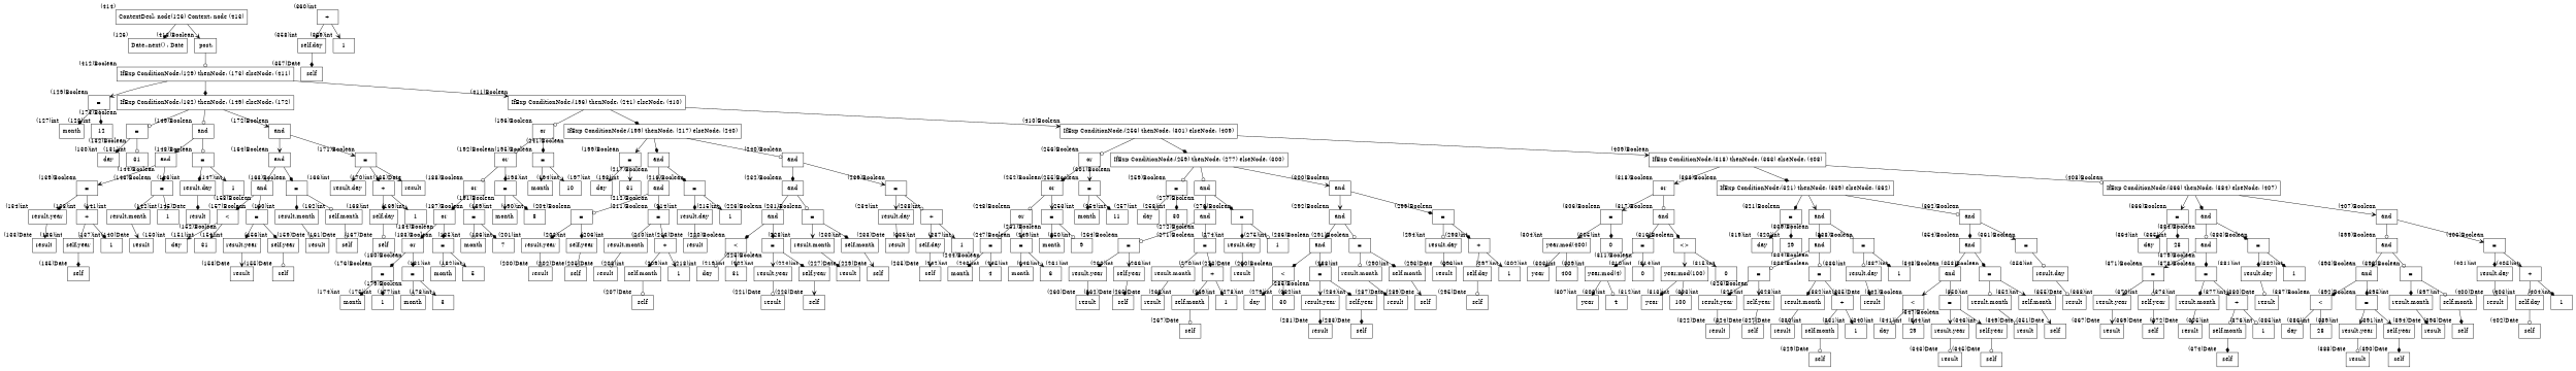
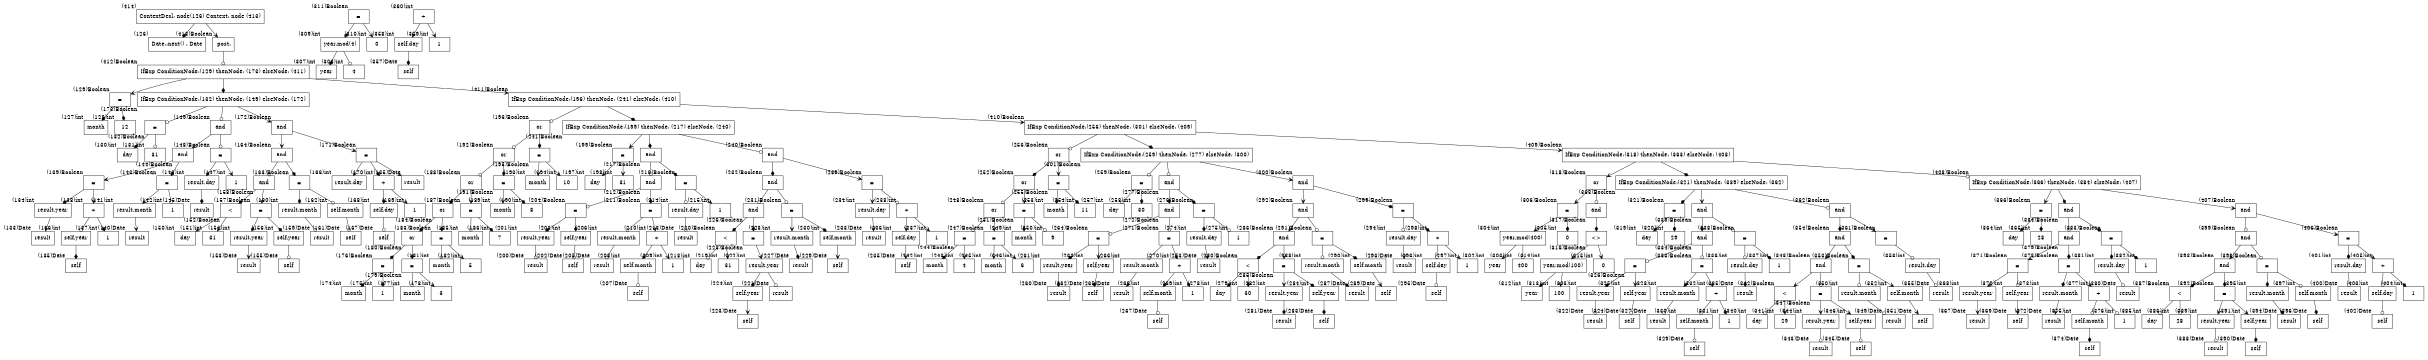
  digraph {
    node [shape=box]
    edge [arrowhead=diamond]
    n1 [label="ContextDecl: node(126) Context: node (413)" xlabel="(414)"]
    n2 [label="Date::next() : Date" xlabel="(126)"]
    n3 [label=" post:" xlabel="(413)Boolean"]
    n4 [label="IfExp ConditionNode:(129) thenNode: (173) elseNode: (411)" xlabel="(412)Boolean"]
    n5 [label="=" xlabel="(129)Boolean"]
    n6 [label="IfExp ConditionNode:(132) thenNode: (149) elseNode: (172)" xlabel="(173)Boolean"]
    n7 [label="IfExp ConditionNode:(196) thenNode: (241) elseNode: (410)" xlabel="(411)Boolean"]
    n8 [label=month xlabel="(127)int"]
    n9 [label=12 xlabel="(128)int"]
    n10 [label="=" xlabel="(132)Boolean"]
    n11 [label=and xlabel="(149)Boolean"]
    n12 [label=and xlabel="(172)Boolean"]
    n13 [label=or xlabel="(196)Boolean"]
    n14 [label="IfExp ConditionNode:(199) thenNode: (217) elseNode: (240)" xlabel="(241)Boolean"]
    n15 [label="IfExp ConditionNode:(256) thenNode: (301) elseNode: (409)" xlabel="(410)Boolean"]
    n16 [label=day xlabel="(130)int"]
    n17 [label=31 xlabel="(131)int"]
    n18 [label=and xlabel="(144)Boolean"]
    n19 [label="=" xlabel="(148)Boolean"]
    n20 [label=and xlabel="(164)Boolean"]
    n21 [label="=" xlabel="(171)Boolean"]
    n22 [label=or xlabel="(192)Boolean"]
    n23 [label="=" xlabel="(195)Boolean"]
    n24 [label="=" xlabel="(199)Boolean"]
    n25 [label=and xlabel="(217)Boolean"]
    n26 [label=and xlabel="(240)Boolean"]
    n27 [label=or xlabel="(256)Boolean"]
    n28 [label="IfExp ConditionNode:(259) thenNode: (277) elseNode: (300)" xlabel="(301)Boolean"]
    n29 [label="IfExp ConditionNode:(318) thenNode: (363) elseNode: (408)" xlabel="(409)Boolean"]
    n30 [label="=" xlabel="(139)Boolean"]
    n31 [label="=" xlabel="(143)Boolean"]
    n32 [label="result.day" xlabel="(146)int"]
    n33 [label=1 xlabel="(147)int"]
    n34 [label=and xlabel="(158)Boolean"]
    n35 [label="=" xlabel="(163)Boolean"]
    n36 [label="result.day" xlabel="(166)int"]
    n37 [label="+" xlabel="(170)int"]
    n38 [label=result xlabel="(165)Date"]
    n39 [label=or xlabel="(188)Boolean"]
    n40 [label="=" xlabel="(191)Boolean"]
    n41 [label=month xlabel="(193)int"]
    n42 [label=10 xlabel="(194)int"]
    n43 [label=day xlabel="(197)int"]
    n44 [label=31 xlabel="(198)int"]
    n45 [label=and xlabel="(212)Boolean"]
    n46 [label="=" xlabel="(216)Boolean"]
    n47 [label=and xlabel="(232)Boolean"]
    n48 [label="=" xlabel="(239)Boolean"]
    n49 [label=or xlabel="(252)Boolean"]
    n50 [label="=" xlabel="(255)Boolean"]
    n51 [label="=" xlabel="(259)Boolean"]
    n52 [label=and xlabel="(277)Boolean"]
    n53 [label=and xlabel="(300)Boolean"]
    n54 [label=or xlabel="(318)Boolean"]
    n55 [label="IfExp ConditionNode:(321) thenNode: (339) elseNode: (362)" xlabel="(363)Boolean"]
    n56 [label="IfExp ConditionNode:(366) thenNode: (384) elseNode: (407)" xlabel="(408)Boolean"]
    n57 [label="result.year" xlabel="(134)int"]
    n58 [label="+" xlabel="(138)int"]
    n59 [label="result.month" xlabel="(141)int"]
    n60 [label=1 xlabel="(142)int"]
    n61 [label=result xlabel="(145)Date"]
    n62 [label="<" xlabel="(152)Boolean"]
    n63 [label="=" xlabel="(157)Boolean"]
    n64 [label="result.month" xlabel="(160)int"]
    n65 [label="self.month" xlabel="(162)int"]
    n66 [label="self.day" xlabel="(168)int"]
    n67 [label=1 xlabel="(169)int"]
    n68 [label=or xlabel="(184)Boolean"]
    n69 [label="=" xlabel="(187)Boolean"]
    n70 [label=month xlabel="(189)int"]
    n71 [label=8 xlabel="(190)int"]
    n72 [label="=" xlabel="(204)Boolean"]
    n73 [label="=" xlabel="(211)Boolean"]
    n74 [label="result.day" xlabel="(214)int"]
    n75 [label=1 xlabel="(215)int"]
    n76 [label=and xlabel="(226)Boolean"]
    n77 [label="=" xlabel="(231)Boolean"]
    n78 [label="result.day" xlabel="(234)int"]
    n79 [label="+" xlabel="(238)int"]
    n80 [label=or xlabel="(248)Boolean"]
    n81 [label="=" xlabel="(251)Boolean"]
    n82 [label=month xlabel="(253)int"]
    n83 [label=11 xlabel="(254)int"]
    n84 [label=day xlabel="(257)int"]
    n85 [label=30 xlabel="(258)int"]
    n86 [label=and xlabel="(272)Boolean"]
    n87 [label="=" xlabel="(276)Boolean"]
    n88 [label=and xlabel="(292)Boolean"]
    n89 [label="=" xlabel="(299)Boolean"]
    n90 [label="=" xlabel="(306)Boolean"]
    n91 [label=and xlabel="(317)Boolean"]
    n92 [label="=" xlabel="(321)Boolean"]
    n93 [label=and xlabel="(339)Boolean"]
    n94 [label=and xlabel="(362)Boolean"]
    n95 [label="=" xlabel="(366)Boolean"]
    n96 [label=and xlabel="(384)Boolean"]
    n97 [label=and xlabel="(407)Boolean"]
    n98 [label=result xlabel="(133)Date"]
    n99 [label="self.year" xlabel="(136)int"]
    n100 [label=1 xlabel="(137)int"]
    n101 [label=result xlabel="(140)Date"]
    n102 [label=day xlabel="(150)int"]
    n103 [label=31 xlabel="(151)int"]
    n104 [label="result.year" xlabel="(154)int"]
    n105 [label="self.year" xlabel="(156)int"]
    n106 [label=result xlabel="(159)Date"]
    n107 [label=self xlabel="(161)Date"]
    n108 [label=self xlabel="(167)Date"]
    n109 [label=or xlabel="(180)Boolean"]
    n110 [label="=" xlabel="(183)Boolean"]
    n111 [label=month xlabel="(185)int"]
    n112 [label=7 xlabel="(186)int"]
    n113 [label="result.year" xlabel="(201)int"]
    n114 [label="self.year" xlabel="(203)int"]
    n115 [label="result.month" xlabel="(206)int"]
    n116 [label="+" xlabel="(210)int"]
    n117 [label=result xlabel="(213)Date"]
    n118 [label="<" xlabel="(220)Boolean"]
    n119 [label="=" xlabel="(225)Boolean"]
    n120 [label="result.month" xlabel="(228)int"]
    n121 [label="self.month" xlabel="(230)int"]
    n122 [label=result xlabel="(233)Date"]
    n123 [label="self.day" xlabel="(236)int"]
    n124 [label=1 xlabel="(237)int"]
    n125 [label="=" xlabel="(244)Boolean"]
    n126 [label="=" xlabel="(247)Boolean"]
    n127 [label=month xlabel="(249)int"]
    n128 [label=9 xlabel="(250)int"]
    n129 [label="=" xlabel="(264)Boolean"]
    n130 [label="=" xlabel="(271)Boolean"]
    n131 [label="result.day" xlabel="(274)int"]
    n132 [label=1 xlabel="(275)int"]
    n133 [label=and xlabel="(286)Boolean"]
    n134 [label="=" xlabel="(291)Boolean"]
    n135 [label="result.day" xlabel="(294)int"]
    n136 [label="+" xlabel="(298)int"]
    n137 [label="year.mod(400)" xlabel="(304)int"]
    n138 [label=0 xlabel="(305)int"]
    n139 [label="=" xlabel="(311)Boolean"]
    n140 [label="<>" xlabel="(316)Boolean"]
    n141 [label=day xlabel="(319)int"]
    n142 [label=29 xlabel="(320)int"]
    n143 [label=and xlabel="(334)Boolean"]
    n144 [label="=" xlabel="(338)Boolean"]
    n145 [label=and xlabel="(354)Boolean"]
    n146 [label="=" xlabel="(361)Boolean"]
    n147 [label=day xlabel="(364)int"]
    n148 [label=28 xlabel="(365)int"]
    n149 [label=and xlabel="(379)Boolean"]
    n150 [label="=" xlabel="(383)Boolean"]
    n151 [label=and xlabel="(399)Boolean"]
    n152 [label="=" xlabel="(406)Boolean"]
    n153 [label=self xlabel="(135)Date"]
    n154 [label=result xlabel="(153)Date"]
    n155 [label=self xlabel="(155)Date"]
    n156 [label="=" xlabel="(176)Boolean"]
    n157 [label="=" xlabel="(179)Boolean"]
    n158 [label=month xlabel="(181)int"]
    n159 [label=5 xlabel="(182)int"]
    n160 [label=result xlabel="(200)Date"]
    n161 [label=self xlabel="(202)Date"]
    n162 [label=result xlabel="(205)Date"]
    n163 [label="self.month" xlabel="(208)int"]
    n164 [label=1 xlabel="(209)int"]
    n165 [label=day xlabel="(218)int"]
    n166 [label=31 xlabel="(219)int"]
    n167 [label="result.year" xlabel="(222)int"]
    n168 [label="self.year" xlabel="(224)int"]
    n169 [label=result xlabel="(227)Date"]
    n170 [label=self xlabel="(229)Date"]
    n171 [label=self xlabel="(235)Date"]
    n172 [label=month xlabel="(242)int"]
    n173 [label=4 xlabel="(243)int"]
    n174 [label=month xlabel="(245)int"]
    n175 [label=6 xlabel="(246)int"]
    n176 [label="result.year" xlabel="(261)int"]
    n177 [label="self.year" xlabel="(263)int"]
    n178 [label="result.month" xlabel="(266)int"]
    n179 [label="+" xlabel="(270)int"]
    n180 [label=result xlabel="(273)Date"]
    n181 [label="<" xlabel="(280)Boolean"]
    n182 [label="=" xlabel="(285)Boolean"]
    n183 [label="result.month" xlabel="(288)int"]
    n184 [label="self.month" xlabel="(290)int"]
    n185 [label=result xlabel="(293)Date"]
    n186 [label="self.day" xlabel="(296)int"]
    n187 [label=1 xlabel="(297)int"]
    n188 [label=year xlabel="(302)int"]
    n189 [label=400 xlabel="(303)int"]
    n190 [label="year.mod(4)" xlabel="(309)int"]
    n191 [label=0 xlabel="(310)int"]
    n192 [label="year.mod(100)" xlabel="(314)int"]
    n193 [label=0 xlabel="(315)int"]
    n194 [label="=" xlabel="(326)Boolean"]
    n195 [label="=" xlabel="(333)Boolean"]
    n196 [label="result.day" xlabel="(336)int"]
    n197 [label=1 xlabel="(337)int"]
    n198 [label=and xlabel="(348)Boolean"]
    n199 [label="=" xlabel="(353)Boolean"]
    n200 [label="result.day" xlabel="(356)int"]
    n201 [label="=" xlabel="(371)Boolean"]
    n202 [label="=" xlabel="(378)Boolean"]
    n203 [label="result.day" xlabel="(381)int"]
    n204 [label=1 xlabel="(382)int"]
    n205 [label=and xlabel="(393)Boolean"]
    n206 [label="=" xlabel="(398)Boolean"]
    n207 [label="result.day" xlabel="(401)int"]
    n208 [label="+" xlabel="(405)int"]
    n209 [label=month xlabel="(174)int"]
    n210 [label=1 xlabel="(175)int"]
    n211 [label=month xlabel="(177)int"]
    n212 [label=3 xlabel="(178)int"]
    n213 [label=self xlabel="(207)Date"]
    n214 [label=result xlabel="(221)Date"]
    n215 [label=self xlabel="(223)Date"]
    n216 [label=result xlabel="(260)Date"]
    n217 [label=self xlabel="(262)Date"]
    n218 [label=result xlabel="(265)Date"]
    n219 [label="self.month" xlabel="(268)int"]
    n220 [label=1 xlabel="(269)int"]
    n221 [label=day xlabel="(278)int"]
    n222 [label=30 xlabel="(279)int"]
    n223 [label="result.year" xlabel="(282)int"]
    n224 [label="self.year" xlabel="(284)int"]
    n225 [label=result xlabel="(287)Date"]
    n226 [label=self xlabel="(289)Date"]
    n227 [label=self xlabel="(295)Date"]
    n228 [label=year xlabel="(307)int"]
    n229 [label=4 xlabel="(308)int"]
    n230 [label=year xlabel="(312)int"]
    n231 [label=100 xlabel="(313)int"]
    n232 [label="result.year" xlabel="(323)int"]
    n233 [label="self.year" xlabel="(325)int"]
    n234 [label="result.month" xlabel="(328)int"]
    n235 [label="+" xlabel="(332)int"]
    n236 [label=result xlabel="(335)Date"]
    n237 [label="<" xlabel="(342)Boolean"]
    n238 [label="=" xlabel="(347)Boolean"]
    n239 [label="result.month" xlabel="(350)int"]
    n240 [label="self.month" xlabel="(352)int"]
    n241 [label=result xlabel="(355)Date"]
    n242 [label="+" xlabel="(360)int"]
    n243 [label="self.day" xlabel="(358)int"]
    n244 [label=1 xlabel="(359)int"]
    n245 [label="result.year" xlabel="(368)int"]
    n246 [label="self.year" xlabel="(370)int"]
    n247 [label="result.month" xlabel="(373)int"]
    n248 [label="+" xlabel="(377)int"]
    n249 [label=result xlabel="(380)Date"]
    n250 [label="<" xlabel="(387)Boolean"]
    n251 [label="=" xlabel="(392)Boolean"]
    n252 [label="result.month" xlabel="(395)int"]
    n253 [label="self.month" xlabel="(397)int"]
    n254 [label=result xlabel="(400)Date"]
    n255 [label="self.day" xlabel="(403)int"]
    n256 [label=1 xlabel="(404)int"]
    n257 [label=self xlabel="(267)Date"]
    n258 [label=result xlabel="(281)Date"]
    n259 [label=self xlabel="(283)Date"]
    n260 [label=result xlabel="(322)Date"]
    n261 [label=self xlabel="(324)Date"]
    n262 [label=result xlabel="(327)Date"]
    n263 [label="self.month" xlabel="(330)int"]
    n264 [label=1 xlabel="(331)int"]
    n265 [label=day xlabel="(340)int"]
    n266 [label=29 xlabel="(341)int"]
    n267 [label="result.year" xlabel="(344)int"]
    n268 [label="self.year" xlabel="(346)int"]
    n269 [label=result xlabel="(349)Date"]
    n270 [label=self xlabel="(351)Date"]
    n271 [label=self xlabel="(357)Date"]
    n272 [label=result xlabel="(367)Date"]
    n273 [label=self xlabel="(369)Date"]
    n274 [label=result xlabel="(372)Date"]
    n275 [label="self.month" xlabel="(375)int"]
    n276 [label=1 xlabel="(376)int"]
    n277 [label=day xlabel="(385)int"]
    n278 [label=28 xlabel="(386)int"]
    n279 [label="result.year" xlabel="(389)int"]
    n280 [label="self.year" xlabel="(391)int"]
    n281 [label=result xlabel="(394)Date"]
    n282 [label=self xlabel="(396)Date"]
    n283 [label=self xlabel="(402)Date"]
    n284 [label=self xlabel="(329)Date"]
    n285 [label=result xlabel="(343)Date"]
    n286 [label=self xlabel="(345)Date"]
    n287 [label=self xlabel="(374)Date"]
    n288 [label=result xlabel="(388)Date"]
    n289 [label=self xlabel="(390)Date"]
    n1 -> n2
    n1 -> n3 [arrowhead=vee]
    n3 -> n4 [arrowhead=odot]
    n4 -> n5 [arrowhead=vee]
    n4 -> n6
    n4 -> n7 [arrowhead=vee]
    n5 -> n8
    n5 -> n9
    n6 -> n10 [arrowhead=odot]
    n6 -> n11 [arrowhead=odot]
    n6 -> n12 [arrowhead=vee]
    n7 -> n13 [arrowhead=odot]
    n7 -> n14
    n7 -> n15 [arrowhead=vee]
    n10 -> n16
    n10 -> n17 [arrowhead=odot]
    n11 -> n18 [arrowhead=vee]
    n11 -> n19 [arrowhead=odot]
    n12 -> n20 [arrowhead=vee]
    n12 -> n21 [arrowhead=vee]
    n13 -> n22 [arrowhead=odot]
    n13 -> n23
    n14 -> n24 [arrowhead=vee]
    n14 -> n25
    n14 -> n26 [arrowhead=odot]
    n15 -> n27 [arrowhead=odot]
    n15 -> n28
    n15 -> n29 [arrowhead=vee]
    n18 -> n30 [arrowhead=vee]
    n18 -> n31
    n19 -> n32
    n19 -> n33 [arrowhead=vee]
    n20 -> n34 [arrowhead=odot]
    n20 -> n35
    n21 -> n36 [arrowhead=vee]
    n21 -> n37
    n21 -> n38 [arrowhead=vee]
    n22 -> n39 [arrowhead=odot]
    n22 -> n40
    n23 -> n41 [arrowhead=vee]
    n23 -> n42 [arrowhead=vee]
    n24 -> n43 [arrowhead=vee]
    n24 -> n44 [arrowhead=vee]
    n25 -> n45 [arrowhead=odot]
    n25 -> n46
    n26 -> n47
    n26 -> n48 [arrowhead=vee]
    n27 -> n49
    n27 -> n50 [arrowhead=vee]
    n28 -> n51 [arrowhead=odot]
    n28 -> n52 [arrowhead=odot]
    n28 -> n53 [arrowhead=vee]
    n29 -> n54 [arrowhead=vee]
    n29 -> n55
    n29 -> n56 [arrowhead=odot]
    n30 -> n57
    n30 -> n58 [arrowhead=vee]
    n31 -> n59 [arrowhead=vee]
    n31 -> n60 [arrowhead=odot]
    n32 -> n61
    n34 -> n62
    n34 -> n63 [arrowhead=vee]
    n35 -> n64
    n35 -> n65 [arrowhead=odot]
    n37 -> n66
    n37 -> n67 [arrowhead=vee]
    n39 -> n68
    n39 -> n69 [arrowhead=vee]
    n40 -> n70 [arrowhead=vee]
    n40 -> n71
    n45 -> n72 [arrowhead=odot]
    n45 -> n73
-   n46 -> n74
+   n46 -> n74 [arrowhead=odot]
    n46 -> n75 [arrowhead=vee]
    n47 -> n76 [arrowhead=odot]
    n47 -> n77 [arrowhead=odot]
    n48 -> n78 [arrowhead=vee]
    n48 -> n79 [arrowhead=odot]
    n49 -> n80 [arrowhead=odot]
    n49 -> n81 [arrowhead=vee]
    n50 -> n82
    n50 -> n83
    n51 -> n84 [arrowhead=odot]
    n51 -> n85
    n52 -> n86
    n52 -> n87
    n53 -> n88 [arrowhead=vee]
    n53 -> n89
    n54 -> n90 [arrowhead=vee]
    n54 -> n91 [arrowhead=odot]
    n55 -> n92
    n55 -> n93 [arrowhead=vee]
    n55 -> n94 [arrowhead=odot]
    n56 -> n95 [arrowhead=vee]
    n56 -> n96
    n56 -> n97 [arrowhead=vee]
    n57 -> n98 [arrowhead=vee]
    n58 -> n99 [arrowhead=odot]
    n58 -> n100
    n59 -> n101 [arrowhead=vee]
    n62 -> n102 [arrowhead=vee]
    n62 -> n103 [arrowhead=vee]
    n63 -> n104
    n63 -> n105
    n64 -> n106 [arrowhead=odot]
    n65 -> n107 [arrowhead=odot]
    n66 -> n108 [arrowhead=odot]
    n68 -> n109
    n68 -> n110
    n69 -> n111 [arrowhead=odot]
    n69 -> n112
    n72 -> n113
    n72 -> n114
    n73 -> n115 [arrowhead=odot]
    n73 -> n116 [arrowhead=vee]
    n74 -> n117 [arrowhead=odot]
    n76 -> n118
    n76 -> n119
    n77 -> n120 [arrowhead=vee]
    n77 -> n121
    n78 -> n122 [arrowhead=vee]
    n79 -> n123 [arrowhead=vee]
    n79 -> n124 [arrowhead=vee]
    n80 -> n125 [arrowhead=odot]
    n80 -> n126 [arrowhead=vee]
    n81 -> n127
    n81 -> n128 [arrowhead=odot]
    n86 -> n129 [arrowhead=odot]
    n86 -> n130 [arrowhead=odot]
    n87 -> n131
    n87 -> n132 [arrowhead=odot]
    n88 -> n133 [arrowhead=vee]
    n88 -> n134 [arrowhead=odot]
    n89 -> n135 [arrowhead=odot]
    n89 -> n136
    n90 -> n137 [arrowhead=vee]
    n90 -> n138
-   n91 -> n139 [arrowhead=vee]
    n91 -> n140
    n92 -> n141
    n92 -> n142
    n93 -> n143
    n93 -> n144 [arrowhead=odot]
    n94 -> n145
    n94 -> n146 [arrowhead=vee]
    n95 -> n147
    n95 -> n148
    n96 -> n149 [arrowhead=odot]
    n96 -> n150
    n97 -> n151 [arrowhead=odot]
    n97 -> n152 [arrowhead=vee]
    n99 -> n153
    n104 -> n154 [arrowhead=vee]
    n105 -> n155 [arrowhead=odot]
    n109 -> n156
    n109 -> n157
    n110 -> n158 [arrowhead=odot]
    n110 -> n159 [arrowhead=vee]
    n113 -> n160 [arrowhead=odot]
    n114 -> n161 [arrowhead=odot]
    n115 -> n162 [arrowhead=odot]
    n116 -> n163
    n116 -> n164 [arrowhead=vee]
    n118 -> n165 [arrowhead=odot]
    n118 -> n166 [arrowhead=vee]
    n119 -> n167 [arrowhead=vee]
-   n119 -> n168
+   n167 -> n168
    n120 -> n169
    n121 -> n170 [arrowhead=vee]
    n123 -> n171 [arrowhead=vee]
    n125 -> n172
    n125 -> n173 [arrowhead=vee]
    n126 -> n174 [arrowhead=vee]
    n126 -> n175 [arrowhead=vee]
    n129 -> n176
    n129 -> n177 [arrowhead=vee]
    n130 -> n178 [arrowhead=odot]
    n130 -> n179
    n131 -> n180 [arrowhead=vee]
    n133 -> n181
    n133 -> n182 [arrowhead=vee]
    n134 -> n183 [arrowhead=odot]
    n134 -> n184
    n135 -> n185 [arrowhead=vee]
    n136 -> n186 [arrowhead=odot]
    n136 -> n187 [arrowhead=vee]
    n137 -> n188 [arrowhead=vee]
    n137 -> n189 [arrowhead=odot]
    n139 -> n190
    n139 -> n191 [arrowhead=vee]
    n140 -> n192 [arrowhead=vee]
    n140 -> n193 [arrowhead=vee]
    n143 -> n194 [arrowhead=odot]
    n143 -> n195 [arrowhead=odot]
    n144 -> n196 [arrowhead=odot]
    n144 -> n197
    n145 -> n198 [arrowhead=vee]
    n145 -> n199
    n146 -> n200 [arrowhead=odot]
    n149 -> n201 [arrowhead=vee]
    n149 -> n202
    n150 -> n203
    n150 -> n204
    n151 -> n205 [arrowhead=vee]
    n151 -> n206 [arrowhead=odot]
    n152 -> n207
    n152 -> n208 [arrowhead=vee]
    n156 -> n209
    n156 -> n210
    n157 -> n211 [arrowhead=odot]
    n157 -> n212 [arrowhead=vee]
    n163 -> n213 [arrowhead=odot]
    n167 -> n214 [arrowhead=odot]
    n168 -> n215 [arrowhead=vee]
    n176 -> n216
    n177 -> n217
    n178 -> n218 [arrowhead=vee]
    n179 -> n219
    n179 -> n220
    n181 -> n221
    n181 -> n222
    n182 -> n223 [arrowhead=vee]
    n182 -> n224
    n183 -> n225
    n184 -> n226 [arrowhead=vee]
    n186 -> n227 [arrowhead=odot]
    n190 -> n228
    n190 -> n229 [arrowhead=odot]
    n192 -> n230
    n192 -> n231 [arrowhead=vee]
    n194 -> n232
    n194 -> n233 [arrowhead=vee]
    n195 -> n234
    n195 -> n235 [arrowhead=vee]
    n196 -> n236
    n198 -> n237 [arrowhead=vee]
    n198 -> n238 [arrowhead=odot]
    n199 -> n239 [arrowhead=odot]
    n199 -> n240 [arrowhead=vee]
    n200 -> n241 [arrowhead=odot]
    n201 -> n245 [arrowhead=vee]
    n201 -> n246 [arrowhead=odot]
    n202 -> n247
    n202 -> n248 [arrowhead=vee]
    n203 -> n249 [arrowhead=odot]
    n205 -> n250
    n205 -> n251
    n206 -> n252
    n206 -> n253 [arrowhead=odot]
    n207 -> n254 [arrowhead=odot]
    n208 -> n255 [arrowhead=odot]
    n208 -> n256
    n219 -> n257 [arrowhead=odot]
    n223 -> n258
    n224 -> n259
    n232 -> n260 [arrowhead=odot]
    n233 -> n261 [arrowhead=odot]
    n234 -> n262 [arrowhead=odot]
    n235 -> n263 [arrowhead=odot]
    n235 -> n264
    n237 -> n265 [arrowhead=odot]
    n237 -> n266 [arrowhead=vee]
    n238 -> n267 [arrowhead=vee]
    n238 -> n268 [arrowhead=vee]
    n239 -> n269 [arrowhead=odot]
    n240 -> n270 [arrowhead=vee]
    n242 -> n243 [arrowhead=vee]
    n242 -> n244 [arrowhead=vee]
    n243 -> n271
    n245 -> n272 [arrowhead=vee]
    n246 -> n273 [arrowhead=vee]
    n247 -> n274 [arrowhead=vee]
    n248 -> n275 [arrowhead=odot]
    n248 -> n276 [arrowhead=odot]
    n250 -> n277 [arrowhead=odot]
    n250 -> n278 [arrowhead=odot]
    n251 -> n279 [arrowhead=vee]
    n251 -> n280 [arrowhead=vee]
    n252 -> n281
    n253 -> n282
    n255 -> n283 [arrowhead=odot]
    n263 -> n284 [arrowhead=odot]
    n267 -> n285 [arrowhead=odot]
    n268 -> n286 [arrowhead=odot]
    n275 -> n287
    n279 -> n288 [arrowhead=odot]
    n280 -> n289
  }
